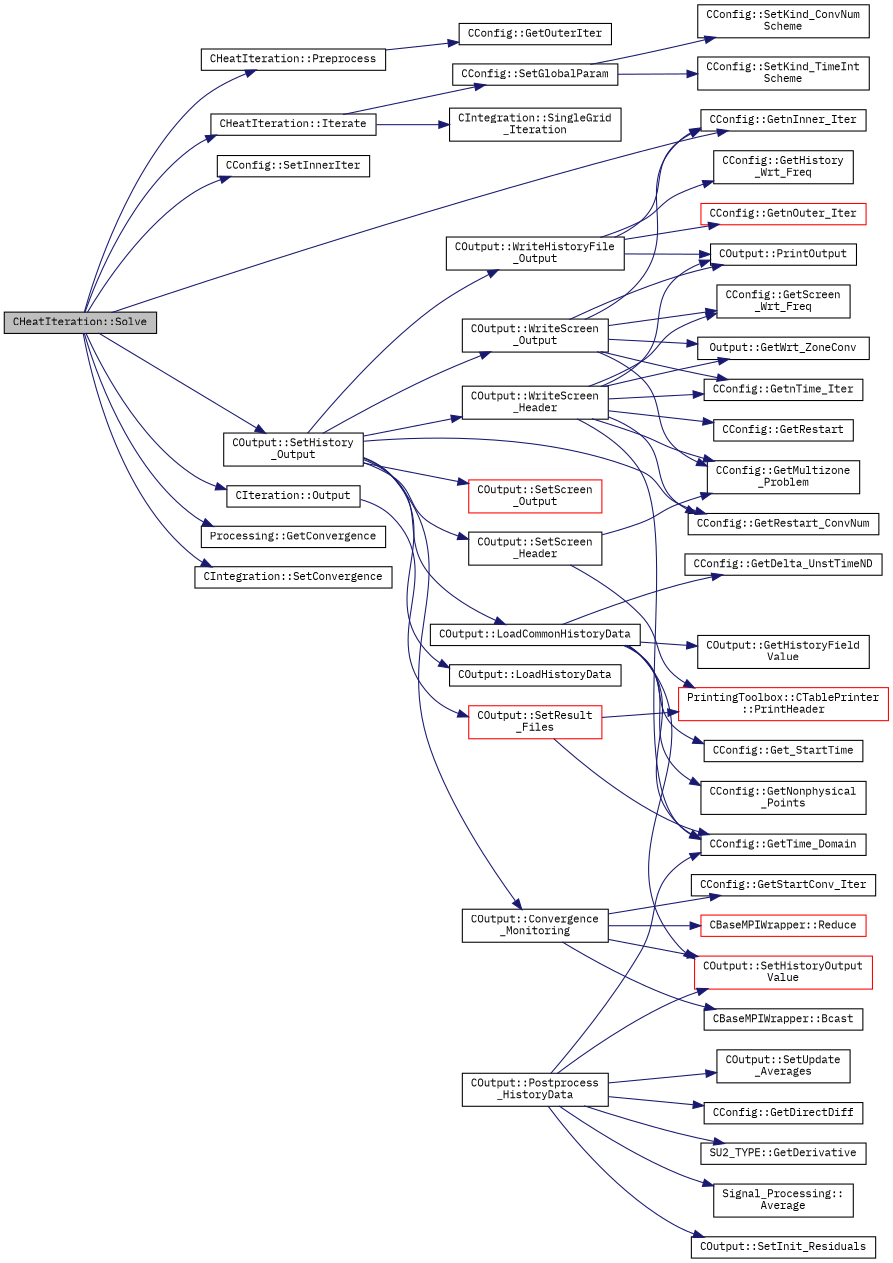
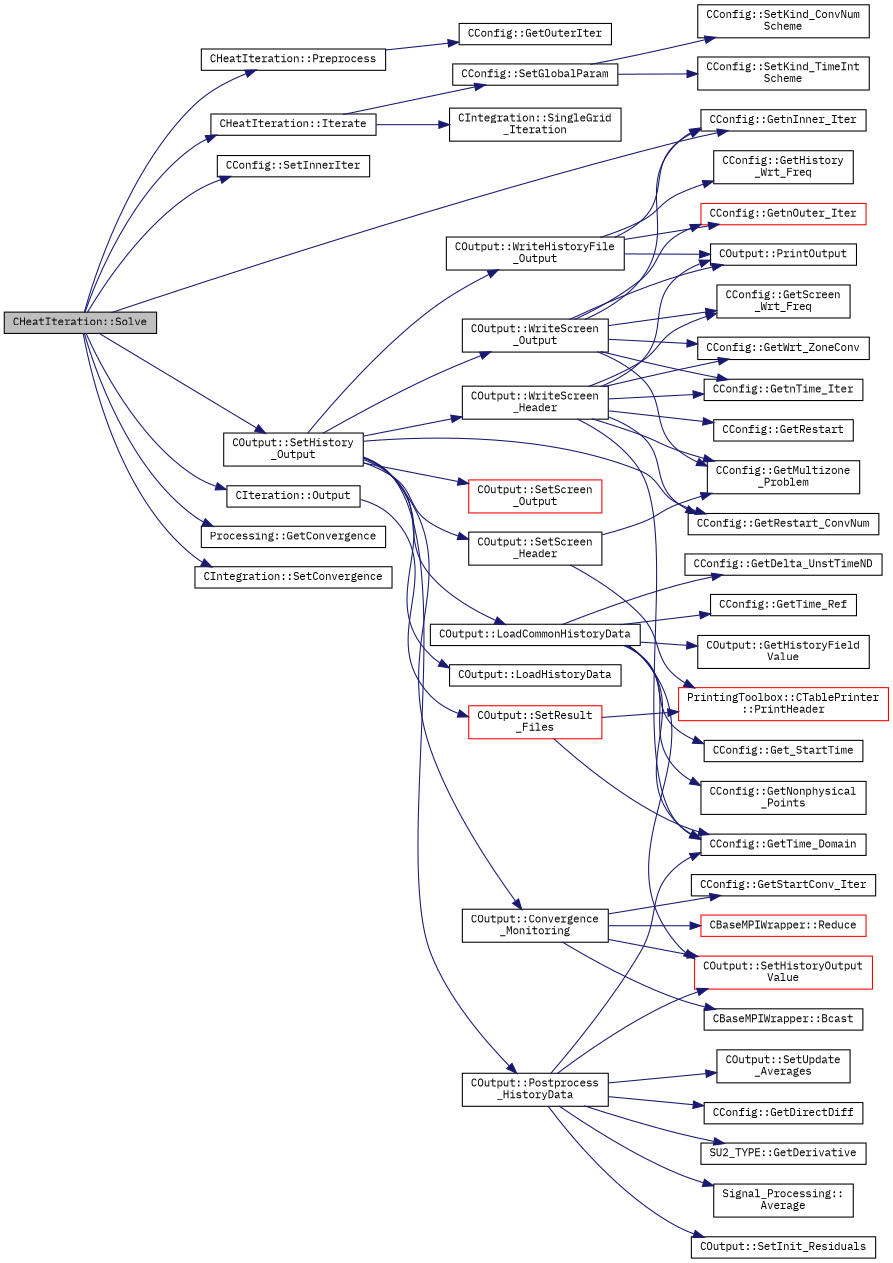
  digraph {
    fontname="IBM Plex Mono"
    rankdir=LR
    node [color=black fillcolor=white fontname="IBM Plex Mono" fontsize=10 shape=record style=filled]
    edge [color=midnightblue fontname="IBM Plex Mono" fontsize=10 labelfontname=Helvetica labelfontsize=10 style=solid]
    n1 [fillcolor=grey75 fontcolor=black height=0.2 label="CHeatIteration::Solve" width=0.4]
    n2 [height=0.2 label="CConfig::GetnInner_Iter" width=0.4]
    n3 [height=0.2 label="CHeatIteration::Preprocess" width=0.4]
    n4 [height=0.2 label="CConfig::SetInnerIter" width=0.4]
    n5 [height=0.2 label="CHeatIteration::Iterate" width=0.4]
    n6 [height=0.2 label="COutput::SetHistory\l_Output" width=0.4]
    n7 [height=0.2 label="CIteration::Output" width=0.4]
    n8 [height=0.2 label="Processing::GetConvergence" width=0.4]
    n9 [height=0.2 label="CIntegration::SetConvergence" width=0.4]
    n10 [height=0.2 label="CConfig::GetOuterIter" width=0.4]
    n11 [height=0.2 label="CConfig::SetGlobalParam" width=0.4]
    n12 [height=0.2 label="CIntegration::SingleGrid\l_Iteration" width=0.4]
    n13 [height=0.2 label="CConfig::GetRestart_ConvNum" width=0.4]
    n14 [height=0.2 label="COutput::LoadCommonHistoryData" width=0.4]
    n15 [height=0.2 label="COutput::LoadHistoryData" width=0.4]
    n16 [height=0.2 label="COutput::Convergence\l_Monitoring" width=0.4]
    n17 [height=0.2 label="COutput::Postprocess\l_HistoryData" width=0.4]
    n18 [height=0.2 label="COutput::WriteHistoryFile\l_Output" width=0.4]
    n19 [height=0.2 label="COutput::WriteScreen\l_Header" width=0.4]
    n20 [height=0.2 label="COutput::SetScreen\l_Header" width=0.4]
    n21 [height=0.2 label="COutput::WriteScreen\l_Output" width=0.4]
    n22 [color=red height=0.2 label="COutput::SetScreen\l_Output" width=0.4]
    n23 [color=red height=0.2 label="COutput::SetResult\l_Files" width=0.4]
    n24 [height=0.2 label="CConfig::SetKind_ConvNum\lScheme" width=0.4]
    n25 [height=0.2 label="CConfig::SetKind_TimeInt\lScheme" width=0.4]
    n26 [color=red height=0.2 label="COutput::SetHistoryOutput\lValue" width=0.4]
    n27 [height=0.2 label="CConfig::GetTime_Domain" width=0.4]
    n28 [height=0.2 label="CConfig::GetDelta_UnstTimeND" width=0.4]
+   n29 [height=0.2 label="CConfig::GetTime_Ref" width=0.4]
    n30 [height=0.2 label="COutput::GetHistoryField\lValue" width=0.4]
    n31 [height=0.2 label="CConfig::Get_StartTime" width=0.4]
    n32 [height=0.2 label="CConfig::GetNonphysical\l_Points" width=0.4]
    n33 [height=0.2 label="CConfig::GetStartConv_Iter" width=0.4]
    n34 [color=red height=0.2 label="CBaseMPIWrapper::Reduce" width=0.4]
    n35 [height=0.2 label="CBaseMPIWrapper::Bcast" width=0.4]
    n36 [height=0.2 label="Signal_Processing::\lAverage" width=0.4]
    n37 [height=0.2 label="COutput::SetInit_Residuals" width=0.4]
    n38 [height=0.2 label="COutput::SetUpdate\l_Averages" width=0.4]
    n39 [height=0.2 label="CConfig::GetDirectDiff" width=0.4]
    n40 [height=0.2 label="SU2_TYPE::GetDerivative" width=0.4]
    n41 [height=0.2 label="CConfig::GetHistory\l_Wrt_Freq" width=0.4]
    n42 [height=0.2 label="COutput::PrintOutput" width=0.4]
    n43 [color=red height=0.2 label="CConfig::GetnOuter_Iter" width=0.4]
    n44 [height=0.2 label="CConfig::GetnTime_Iter" width=0.4]
    n45 [height=0.2 label="CConfig::GetRestart" width=0.4]
    n46 [height=0.2 label="CConfig::GetScreen\l_Wrt_Freq" width=0.4]
    n47 [height=0.2 label="CConfig::GetMultizone\l_Problem" width=0.4]
-   n48 [height=0.2 label="Output::GetWrt_ZoneConv" width=0.4]
+   n48 [height=0.2 label="CConfig::GetWrt_ZoneConv" width=0.4]
    n49 [color=red height=0.2 label="PrintingToolbox::CTablePrinter\l::PrintHeader" width=0.4]
    n1 -> n2
    n1 -> n3
    n1 -> n4
    n1 -> n5
    n1 -> n6
    n1 -> n7
    n1 -> n8
    n1 -> n9
    n3 -> n10
    n5 -> n11
    n5 -> n12
    n6 -> n13
    n6 -> n14
    n6 -> n15
    n6 -> n16
+   n6 -> n17
    n6 -> n18
    n6 -> n19
    n6 -> n20
    n6 -> n21
    n6 -> n22
    n7 -> n23
    n11 -> n24
    n11 -> n25
    n14 -> n26
    n14 -> n27
    n14 -> n28
+   n14 -> n29
    n14 -> n30
    n14 -> n31
    n14 -> n32
    n16 -> n26
    n16 -> n33
    n16 -> n34
    n16 -> n35
    n17 -> n26
    n17 -> n27
    n17 -> n36
    n17 -> n37
    n17 -> n38
    n17 -> n39
    n17 -> n40
    n18 -> n2
    n18 -> n41
    n18 -> n42
    n18 -> n43
    n19 -> n13
    n19 -> n27
    n19 -> n42
    n19 -> n44
    n19 -> n45
    n19 -> n46
    n19 -> n47
    n19 -> n48
    n20 -> n47
    n20 -> n49
    n21 -> n2
    n21 -> n42
+   n21 -> n43
    n21 -> n44
    n21 -> n46
    n21 -> n47
    n21 -> n48
    n23 -> n27
    n23 -> n49
  }
